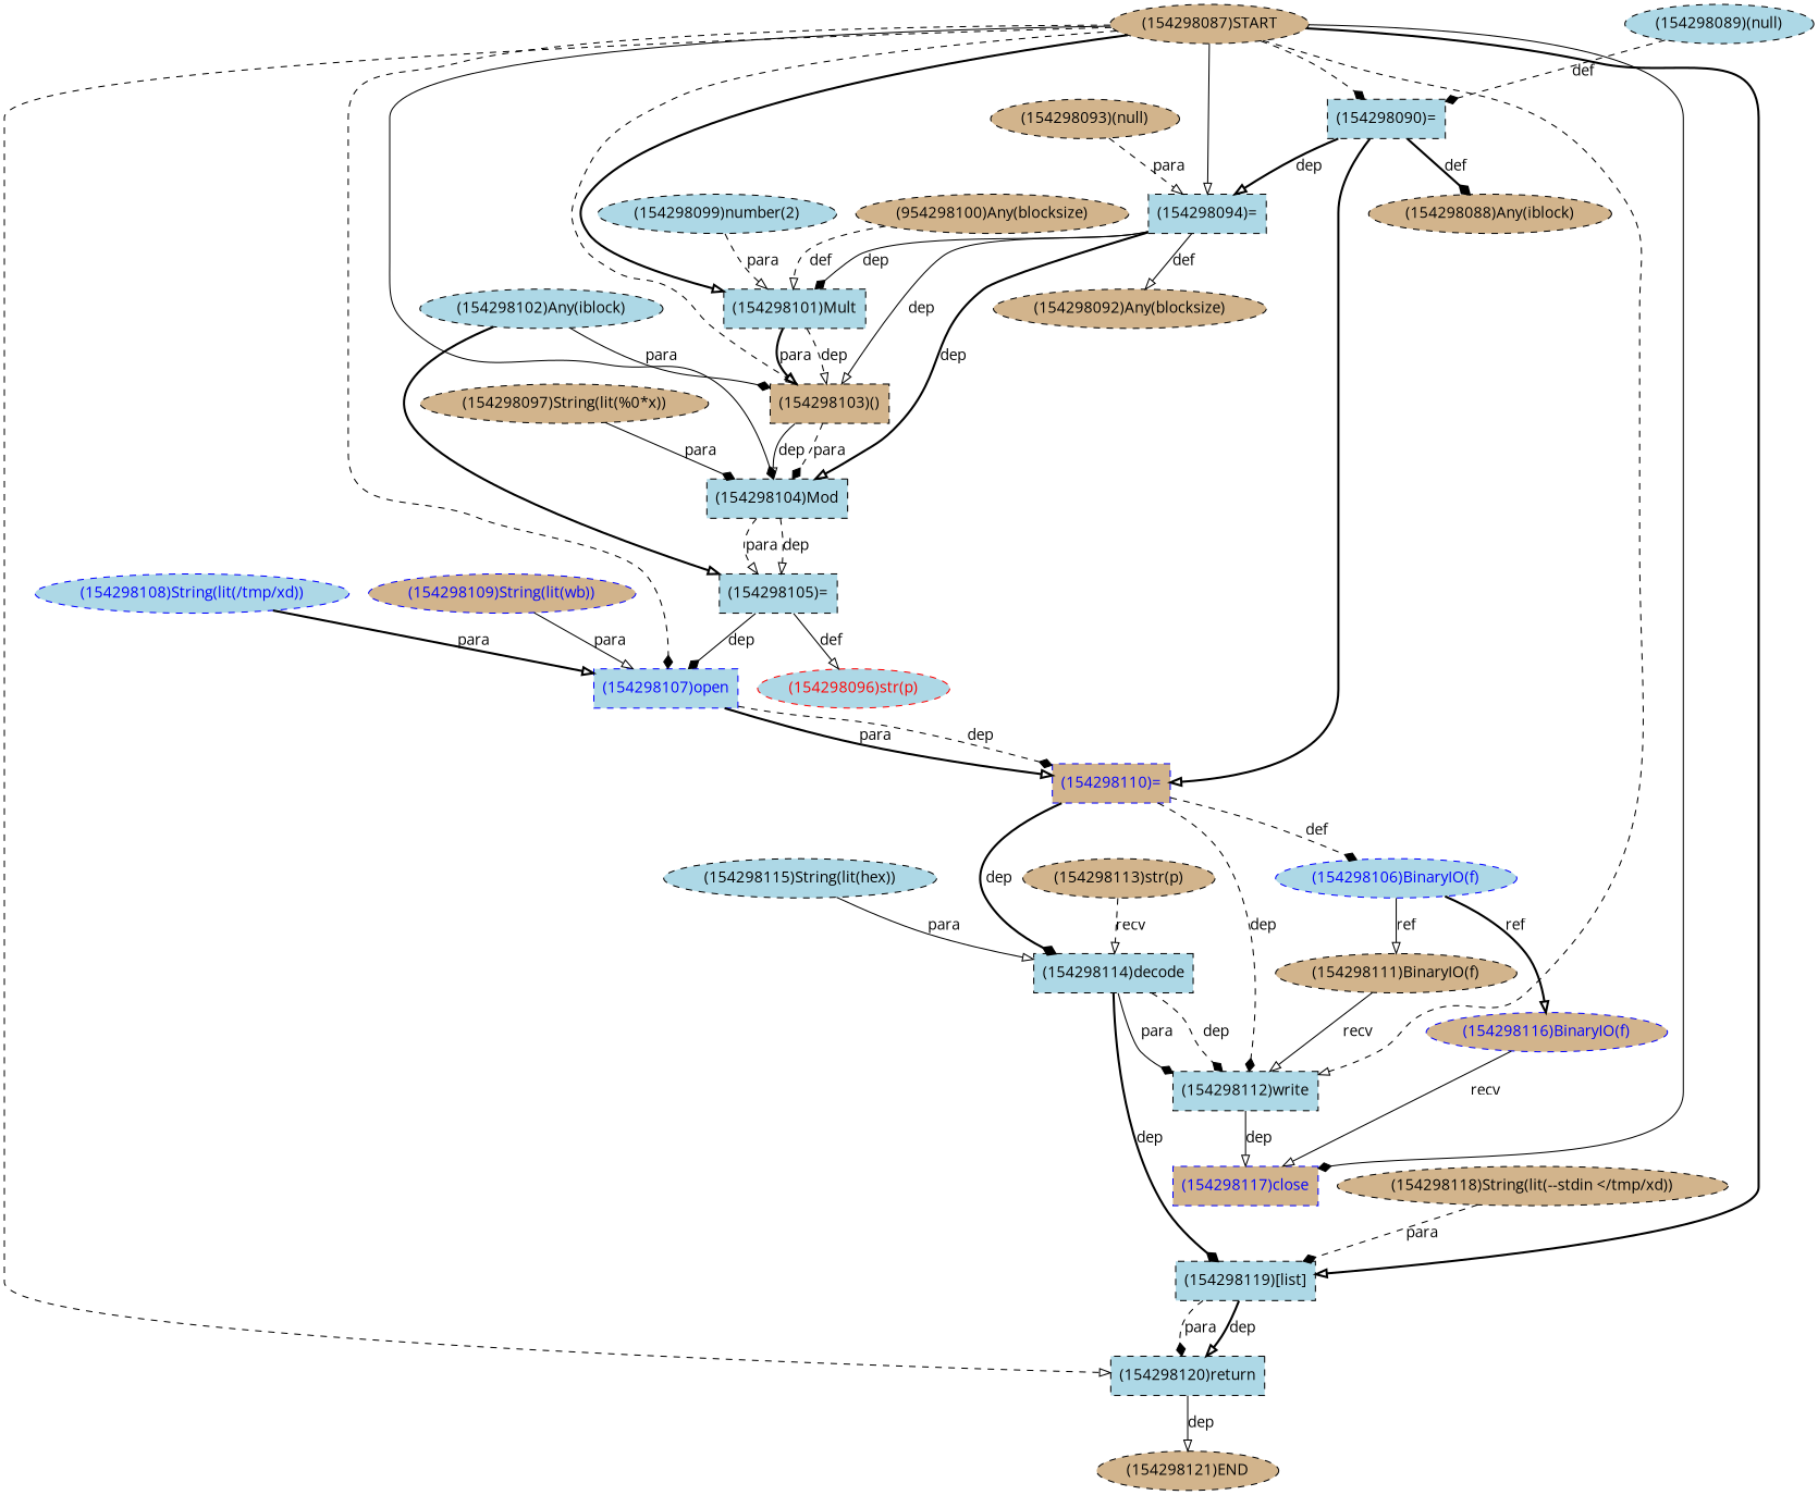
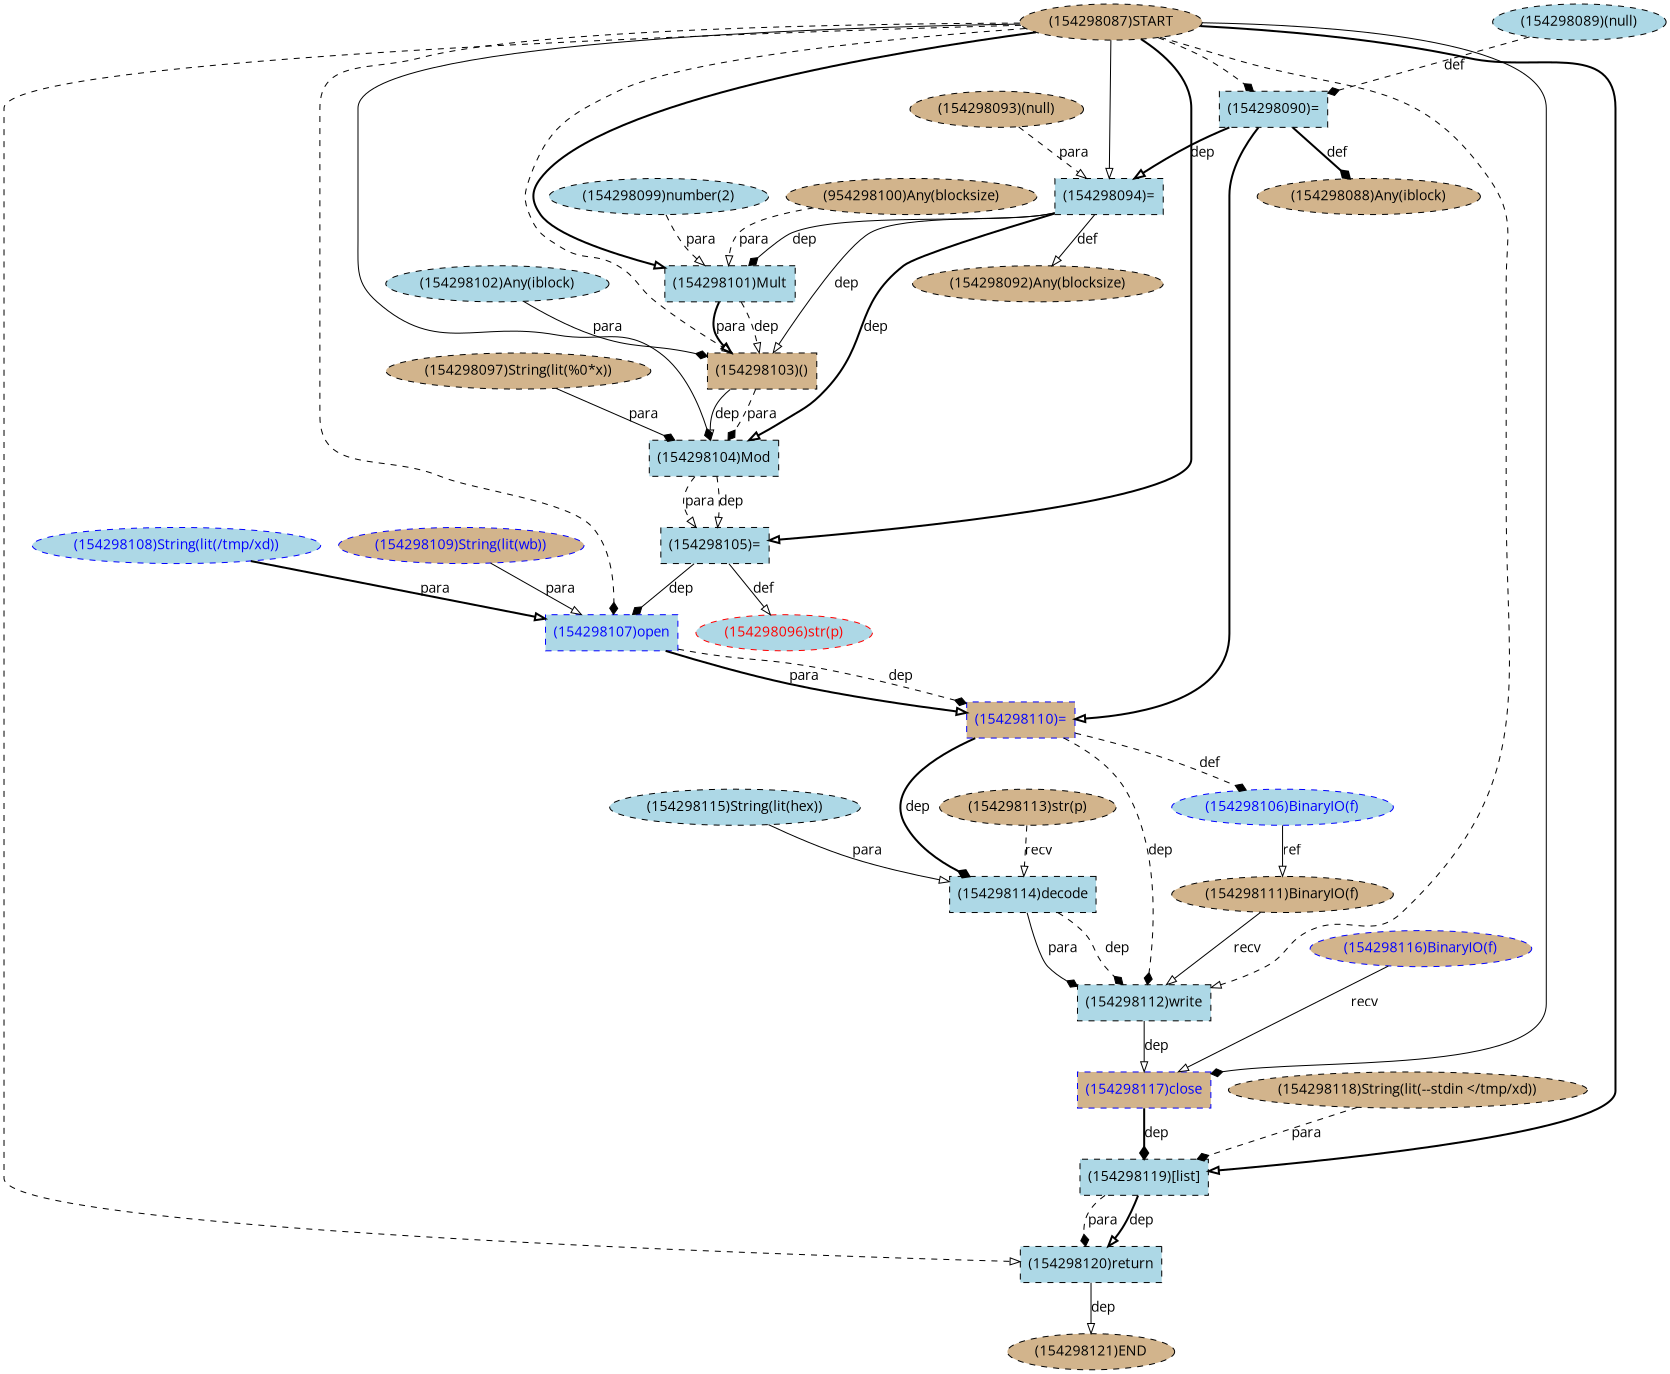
  digraph {
    fontname="Open Sans"
    node [fillcolor=lightblue fontname="Open Sans" shape=ellipse style="dashed,filled"]
    edge [arrowhead=onormal fontname="Open Sans" style=dashed]
    n1 [fillcolor=tan label="(954298100)Any(blocksize)"]
    n2 [label="(154298101)Mult" shape=box]
    n3 [fillcolor=tan label="(154298103)()" shape=box]
    n4 [label="(154298114)decode" shape=box]
    n5 [label="(154298112)write" shape=box]
    n6 [color=blue fillcolor=tan fontcolor=blue label="(154298117)close" shape=box]
    n7 [label="(154298119)[list]" shape=box]
    n8 [label="(154298120)return" shape=box]
    n9 [fillcolor=tan label="(154298121)END" shape=""]
    n10 [fillcolor=tan label="(154298087)START" shape=""]
    n11 [label="(154298104)Mod" shape=box]
    n12 [label="(154298094)=" shape=box]
    n13 [label="(154298105)=" shape=box]
    n14 [label="(154298090)=" shape=box]
    n15 [color=blue fontcolor=blue label="(154298107)open" shape=box]
    n16 [fillcolor=tan label="(154298092)Any(blocksize)"]
    n17 [color=red fontcolor=red label="(154298096)str(p)"]
    n18 [color=blue fillcolor=tan fontcolor=blue label="(154298110)=" shape=box]
    n19 [color=blue fontcolor=blue label="(154298106)BinaryIO(f)"]
    n20 [fillcolor=tan label="(154298088)Any(iblock)"]
    n21 [label="(154298099)number(2)"]
    n22 [label="(154298102)Any(iblock)"]
    n23 [fillcolor=tan label="(154298111)BinaryIO(f)"]
    n24 [fillcolor=tan label="(154298113)str(p)"]
    n25 [color=blue fontcolor=blue label="(154298108)String(lit(/tmp/xd))"]
    n26 [color=blue fillcolor=tan fontcolor=blue label="(154298116)BinaryIO(f)"]
    n27 [fillcolor=tan label="(154298097)String(lit(%0*x))"]
    n28 [color=blue fillcolor=tan fontcolor=blue label="(154298109)String(lit(wb))"]
    n29 [fillcolor=tan label="(154298093)(null)"]
    n30 [label="(154298115)String(lit(hex))"]
    n31 [label="(154298089)(null)"]
    n32 [fillcolor=tan label="(154298118)String(lit(--stdin </tmp/xd))"]
-   n1 -> n2 [label=def]
+   n1 -> n2 [label=para]
    n2 -> n3 [label=dep]
    n2 -> n3 [label=para style=bold]
    n3 -> n11 [label=dep style=solid]
    n3 -> n11 [arrowhead=diamond label=para]
    n4 -> n5 [arrowhead=diamond label=dep]
    n4 -> n5 [arrowhead=diamond label=para style=solid]
    n5 -> n6 [label=dep style=solid]
-   n4 -> n7 [arrowhead=diamond label=dep style=bold]
+   n6 -> n7 [arrowhead=diamond label=dep style=bold]
    n7 -> n8 [label=dep style=bold]
    n7 -> n8 [arrowhead=diamond label=para]
    n8 -> n9 [label=dep style=solid]
    n10 -> n2 [style=bold]
    n10 -> n3
    n10 -> n5
    n10 -> n6 [arrowhead=diamond style=solid]
    n10 -> n7 [style=bold]
    n10 -> n8
    n10 -> n11 [arrowhead=diamond style=solid]
    n10 -> n12 [style=solid]
-   n22 -> n13 [style=bold]
+   n10 -> n13 [style=bold]
    n10 -> n14 [arrowhead=diamond]
    n10 -> n15 [arrowhead=diamond]
    n11 -> n13 [label=dep]
    n11 -> n13 [label=para]
    n12 -> n2 [arrowhead=diamond label=dep style=solid]
    n12 -> n3 [label=dep style=solid]
    n12 -> n11 [label=dep style=bold]
    n12 -> n16 [label=def style=solid]
    n13 -> n15 [arrowhead=diamond label=dep style=solid]
    n13 -> n17 [label=def style=solid]
    n14 -> n12 [label=dep style=bold]
    n14 -> n18 [style=bold]
    n14 -> n20 [arrowhead=diamond label=def style=bold]
    n15 -> n18 [arrowhead=diamond label=dep]
    n15 -> n18 [label=para style=bold]
    n18 -> n4 [arrowhead=diamond label=dep style=bold]
    n18 -> n5 [arrowhead=diamond label=dep]
    n18 -> n19 [arrowhead=diamond label=def]
    n19 -> n23 [label=ref style=solid]
-   n19 -> n26 [label=ref style=bold]
    n21 -> n2 [label=para]
    n22 -> n3 [arrowhead=diamond label=para style=solid]
    n23 -> n5 [label=recv style=solid]
    n24 -> n4 [label=recv]
    n25 -> n15 [label=para style=bold]
    n26 -> n6 [label=recv style=solid]
    n27 -> n11 [arrowhead=diamond label=para style=solid]
    n28 -> n15 [label=para style=solid]
    n29 -> n12 [label=para]
    n30 -> n4 [label=para style=solid]
    n31 -> n14 [arrowhead=diamond label=def]
    n32 -> n7 [arrowhead=diamond label=para]
  }
